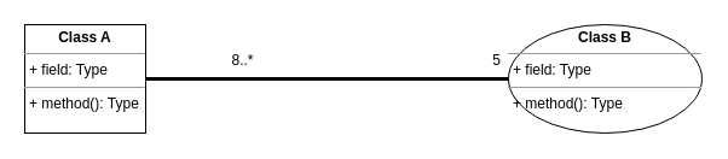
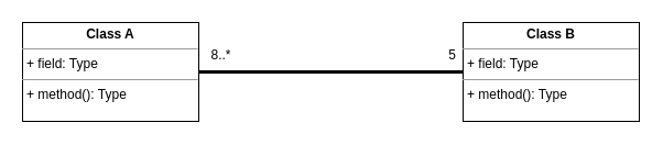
  <mxCell id="0" />
  <mxCell id="1" parent="0" />
- <mxCell id="2" value="&lt;p style=&quot;margin: 0px ; margin-top: 4px ; text-align: center&quot;&gt;&lt;b&gt;Class B&lt;br&gt;&lt;/b&gt;&lt;/p&gt;&lt;hr size=&quot;1&quot;&gt;&lt;p style=&quot;margin: 0px ; margin-left: 4px&quot;&gt;+ field: Type&lt;/p&gt;&lt;hr size=&quot;1&quot;&gt;&lt;p style=&quot;margin: 0px ; margin-left: 4px&quot;&gt;+ method(): Type&lt;/p&gt;" style="ellipse;verticalAlign=top;align=left;overflow=fill;fontSize=12;fontFamily=Helvetica;html=1;" vertex="1" parent="1"><mxGeometry x="420" y="20" width="160" height="90" as="geometry" /></mxCell>
- <mxCell id="3" value="&lt;p style=&quot;margin: 0px ; margin-top: 4px ; text-align: center&quot;&gt;&lt;b&gt;Class A&lt;br&gt;&lt;/b&gt;&lt;/p&gt;&lt;hr size=&quot;1&quot;&gt;&lt;p style=&quot;margin: 0px ; margin-left: 4px&quot;&gt;+ field: Type&lt;/p&gt;&lt;hr size=&quot;1&quot;&gt;&lt;p style=&quot;margin: 0px ; margin-left: 4px&quot;&gt;+ method(): Type&lt;/p&gt;" style="verticalAlign=top;align=left;overflow=fill;fontSize=12;fontFamily=Helvetica;html=1;" vertex="1" parent="1"><mxGeometry x="20" y="20" width="100" height="90" as="geometry" /></mxCell>
+ <mxCell id="2" value="&lt;p style=&quot;margin: 0px ; margin-top: 4px ; text-align: center&quot;&gt;&lt;b&gt;Class B&lt;br&gt;&lt;/b&gt;&lt;/p&gt;&lt;hr size=&quot;1&quot;&gt;&lt;p style=&quot;margin: 0px ; margin-left: 4px&quot;&gt;+ field: Type&lt;/p&gt;&lt;hr size=&quot;1&quot;&gt;&lt;p style=&quot;margin: 0px ; margin-left: 4px&quot;&gt;+ method(): Type&lt;/p&gt;" style="verticalAlign=top;align=left;overflow=fill;fontSize=12;fontFamily=Helvetica;html=1;" vertex="1" parent="1"><mxGeometry x="420" y="20" width="160" height="90" as="geometry" /></mxCell>
+ <mxCell id="3" value="&lt;p style=&quot;margin: 0px ; margin-top: 4px ; text-align: center&quot;&gt;&lt;b&gt;Class A&lt;br&gt;&lt;/b&gt;&lt;/p&gt;&lt;hr size=&quot;1&quot;&gt;&lt;p style=&quot;margin: 0px ; margin-left: 4px&quot;&gt;+ field: Type&lt;/p&gt;&lt;hr size=&quot;1&quot;&gt;&lt;p style=&quot;margin: 0px ; margin-left: 4px&quot;&gt;+ method(): Type&lt;/p&gt;" style="verticalAlign=top;align=left;overflow=fill;fontSize=12;fontFamily=Helvetica;html=1;" vertex="1" parent="1"><mxGeometry x="20" y="20" width="160" height="90" as="geometry" /></mxCell>
  <mxCell id="4" value="" style="endArrow=none;startArrow=none;endFill=0;startFill=0;endSize=8;html=1;verticalAlign=bottom;labelBackgroundColor=none;strokeWidth=3;exitX=1;exitY=0.5;exitDx=0;exitDy=0;entryX=0;entryY=0.5;entryDx=0;entryDy=0;" edge="1" parent="1" source="3" target="2"><mxGeometry width="160" relative="1" as="geometry"><mxPoint x="370" y="110" as="sourcePoint" /><mxPoint x="530" y="110" as="targetPoint" /></mxGeometry></mxCell>
  <mxCell id="5" value="5" style="text;html=1;resizable=0;autosize=1;align=center;verticalAlign=middle;points=[];fillColor=none;strokeColor=none;rounded=0;" vertex="1" parent="1"><mxGeometry x="400" y="40" width="20" height="20" as="geometry" /></mxCell>
  <mxCell id="6" value="8..*" style="text;html=1;resizable=0;autosize=1;align=center;verticalAlign=middle;points=[];fillColor=none;strokeColor=none;rounded=0;" vertex="1" parent="1"><mxGeometry x="185" y="40" width="30" height="20" as="geometry" /></mxCell>
